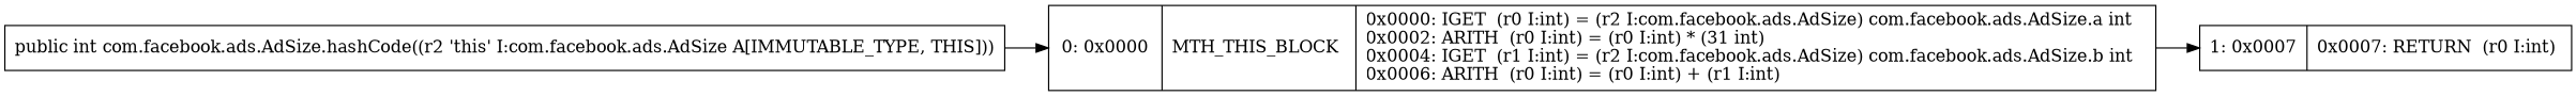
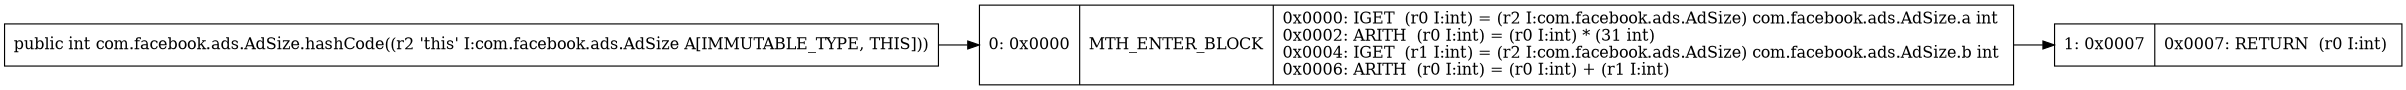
  digraph {
    rankdir=LR
    node [shape=record]
-   n1 [label="{0\:\ 0x0000|MTH_THIS_BLOCK\l|0x0000: IGET  (r0 I:int) = (r2 I:com.facebook.ads.AdSize) com.facebook.ads.AdSize.a int \l0x0002: ARITH  (r0 I:int) = (r0 I:int) * (31 int) \l0x0004: IGET  (r1 I:int) = (r2 I:com.facebook.ads.AdSize) com.facebook.ads.AdSize.b int \l0x0006: ARITH  (r0 I:int) = (r0 I:int) + (r1 I:int) \l}"]
+   n1 [label="{0\:\ 0x0000|MTH_ENTER_BLOCK\l|0x0000: IGET  (r0 I:int) = (r2 I:com.facebook.ads.AdSize) com.facebook.ads.AdSize.a int \l0x0002: ARITH  (r0 I:int) = (r0 I:int) * (31 int) \l0x0004: IGET  (r1 I:int) = (r2 I:com.facebook.ads.AdSize) com.facebook.ads.AdSize.b int \l0x0006: ARITH  (r0 I:int) = (r0 I:int) + (r1 I:int) \l}"]
    n2 [label="{1\:\ 0x0007|0x0007: RETURN  (r0 I:int) \l}"]
    n3 [label="{public int com.facebook.ads.AdSize.hashCode((r2 'this' I:com.facebook.ads.AdSize A[IMMUTABLE_TYPE, THIS])) }"]
    n1 -> n2
    n3 -> n1
  }
